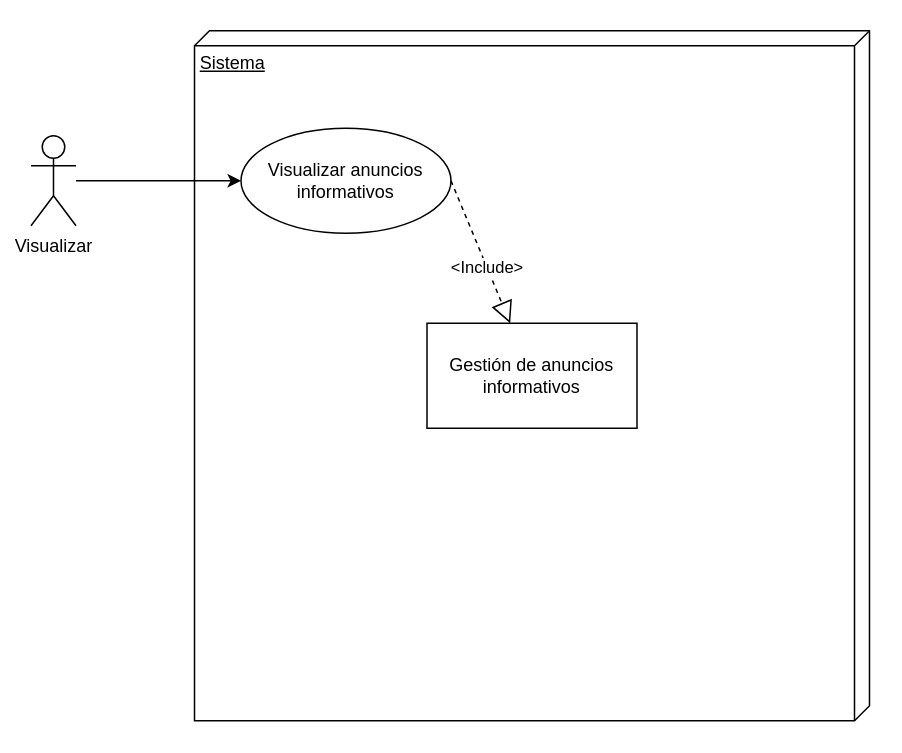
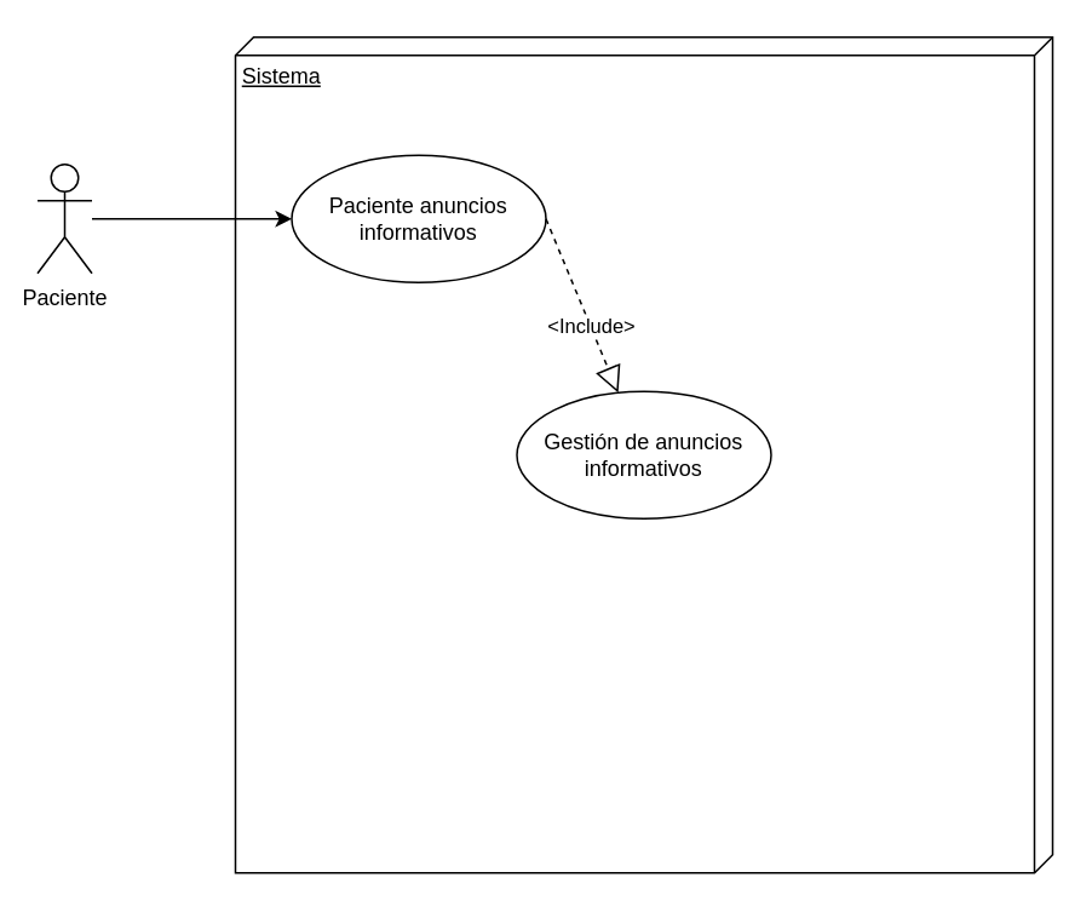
  <mxCell id="0" />
  <mxCell id="1" parent="0" />
  <mxCell id="2" value="Sistema" style="verticalAlign=top;align=left;spacingTop=8;spacingLeft=2;spacingRight=12;shape=cube;size=10;direction=south;fontStyle=4;html=1;whiteSpace=wrap;" parent="1" vertex="1"><mxGeometry x="129" y="20" width="450" height="460" as="geometry" /></mxCell>
  <mxCell id="3" style="edgeStyle=orthogonalEdgeStyle;rounded=0;orthogonalLoop=1;jettySize=auto;html=1;entryX=0;entryY=0.5;entryDx=0;entryDy=0;" parent="1" source="4" target="5" edge="1"><mxGeometry relative="1" as="geometry" /></mxCell>
- <mxCell id="4" value="Visualizar" style="shape=umlActor;verticalLabelPosition=bottom;verticalAlign=top;html=1;" parent="1" vertex="1"><mxGeometry x="20" y="90" width="30" height="60" as="geometry" /></mxCell>
- <mxCell id="5" value="Visualizar anuncios informativos" style="ellipse;whiteSpace=wrap;html=1;" parent="1" vertex="1"><mxGeometry x="160" y="85" width="140" height="70" as="geometry" /></mxCell>
+ <mxCell id="4" value="Paciente" style="shape=umlActor;verticalLabelPosition=bottom;verticalAlign=top;html=1;" parent="1" vertex="1"><mxGeometry x="20" y="90" width="30" height="60" as="geometry" /></mxCell>
+ <mxCell id="5" value="Paciente anuncios informativos" style="ellipse;whiteSpace=wrap;html=1;" parent="1" vertex="1"><mxGeometry x="160" y="85" width="140" height="70" as="geometry" /></mxCell>
  <mxCell id="6" value="" style="endArrow=block;dashed=1;endFill=0;endSize=12;html=1;rounded=0;exitX=1;exitY=0.5;exitDx=0;exitDy=0;" parent="1" source="5" target="8" edge="1"><mxGeometry width="160" relative="1" as="geometry"><mxPoint x="330" y="145" as="sourcePoint" /><mxPoint x="640" y="205" as="targetPoint" /></mxGeometry></mxCell>
  <mxCell id="7" value="&amp;lt;Include&amp;gt;" style="edgeLabel;html=1;align=center;verticalAlign=middle;resizable=0;points=[];" parent="6" vertex="1" connectable="0"><mxGeometry x="0.211" relative="1" as="geometry"><mxPoint as="offset" /></mxGeometry></mxCell>
- <mxCell id="8" value="Gestión de anuncios informativos" style="whiteSpace=wrap;html=1;rounded=0;" parent="1" vertex="1"><mxGeometry x="284" y="215" width="140" height="70" as="geometry" /></mxCell>
+ <mxCell id="8" value="Gestión de anuncios informativos" style="ellipse;whiteSpace=wrap;html=1;" parent="1" vertex="1"><mxGeometry x="284" y="215" width="140" height="70" as="geometry" /></mxCell>
